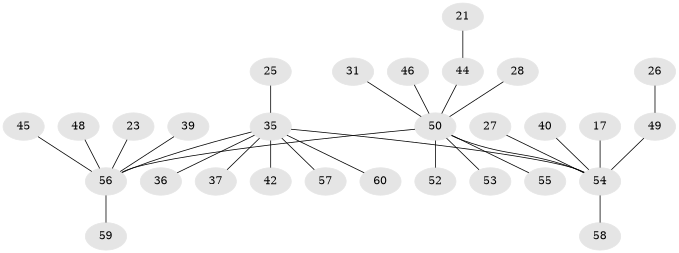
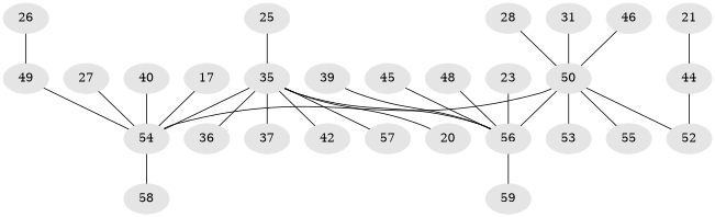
  graph {
    node [color=gray90 style=filled]
    54 [super="+3+12+8"]
    58
    17
    50 [super="+5+24+14"]
    56 [super="+6+33"]
    n6 [label=52 super="+34"]
    53
    55 [super="+52"]
    21
    44
    59
    23
    35 [super="+11+19"]
    36
    37
    42
    57
-   60
+   60 [label=20]
    25
    49 [super="+30+9+20"]
    26
    27 [super="+18"]
    28
    31
    39 [super="+22"]
    40 [super="+16+38"]
    45
    46
    48
    54 -- 58
    17 -- 54
    50 -- 54 [weight=5]
    50 -- 56 [weight=7]
    50 -- n6
    50 -- 53
    50 -- 55
    56 -- 59
    21 -- 44
-   44 -- 50
+   44 -- n6
    23 -- 56
    35 -- 54 [weight=3]
    35 -- 56 [weight=3]
    35 -- 36
    35 -- 37
    35 -- 42
    35 -- 57
    35 -- 60
    25 -- 35
    49 -- 54 [weight=2]
    26 -- 49
    27 -- 54
    28 -- 50
    31 -- 50
    39 -- 56
    40 -- 54
    45 -- 56
    46 -- 50
    48 -- 56
  }
